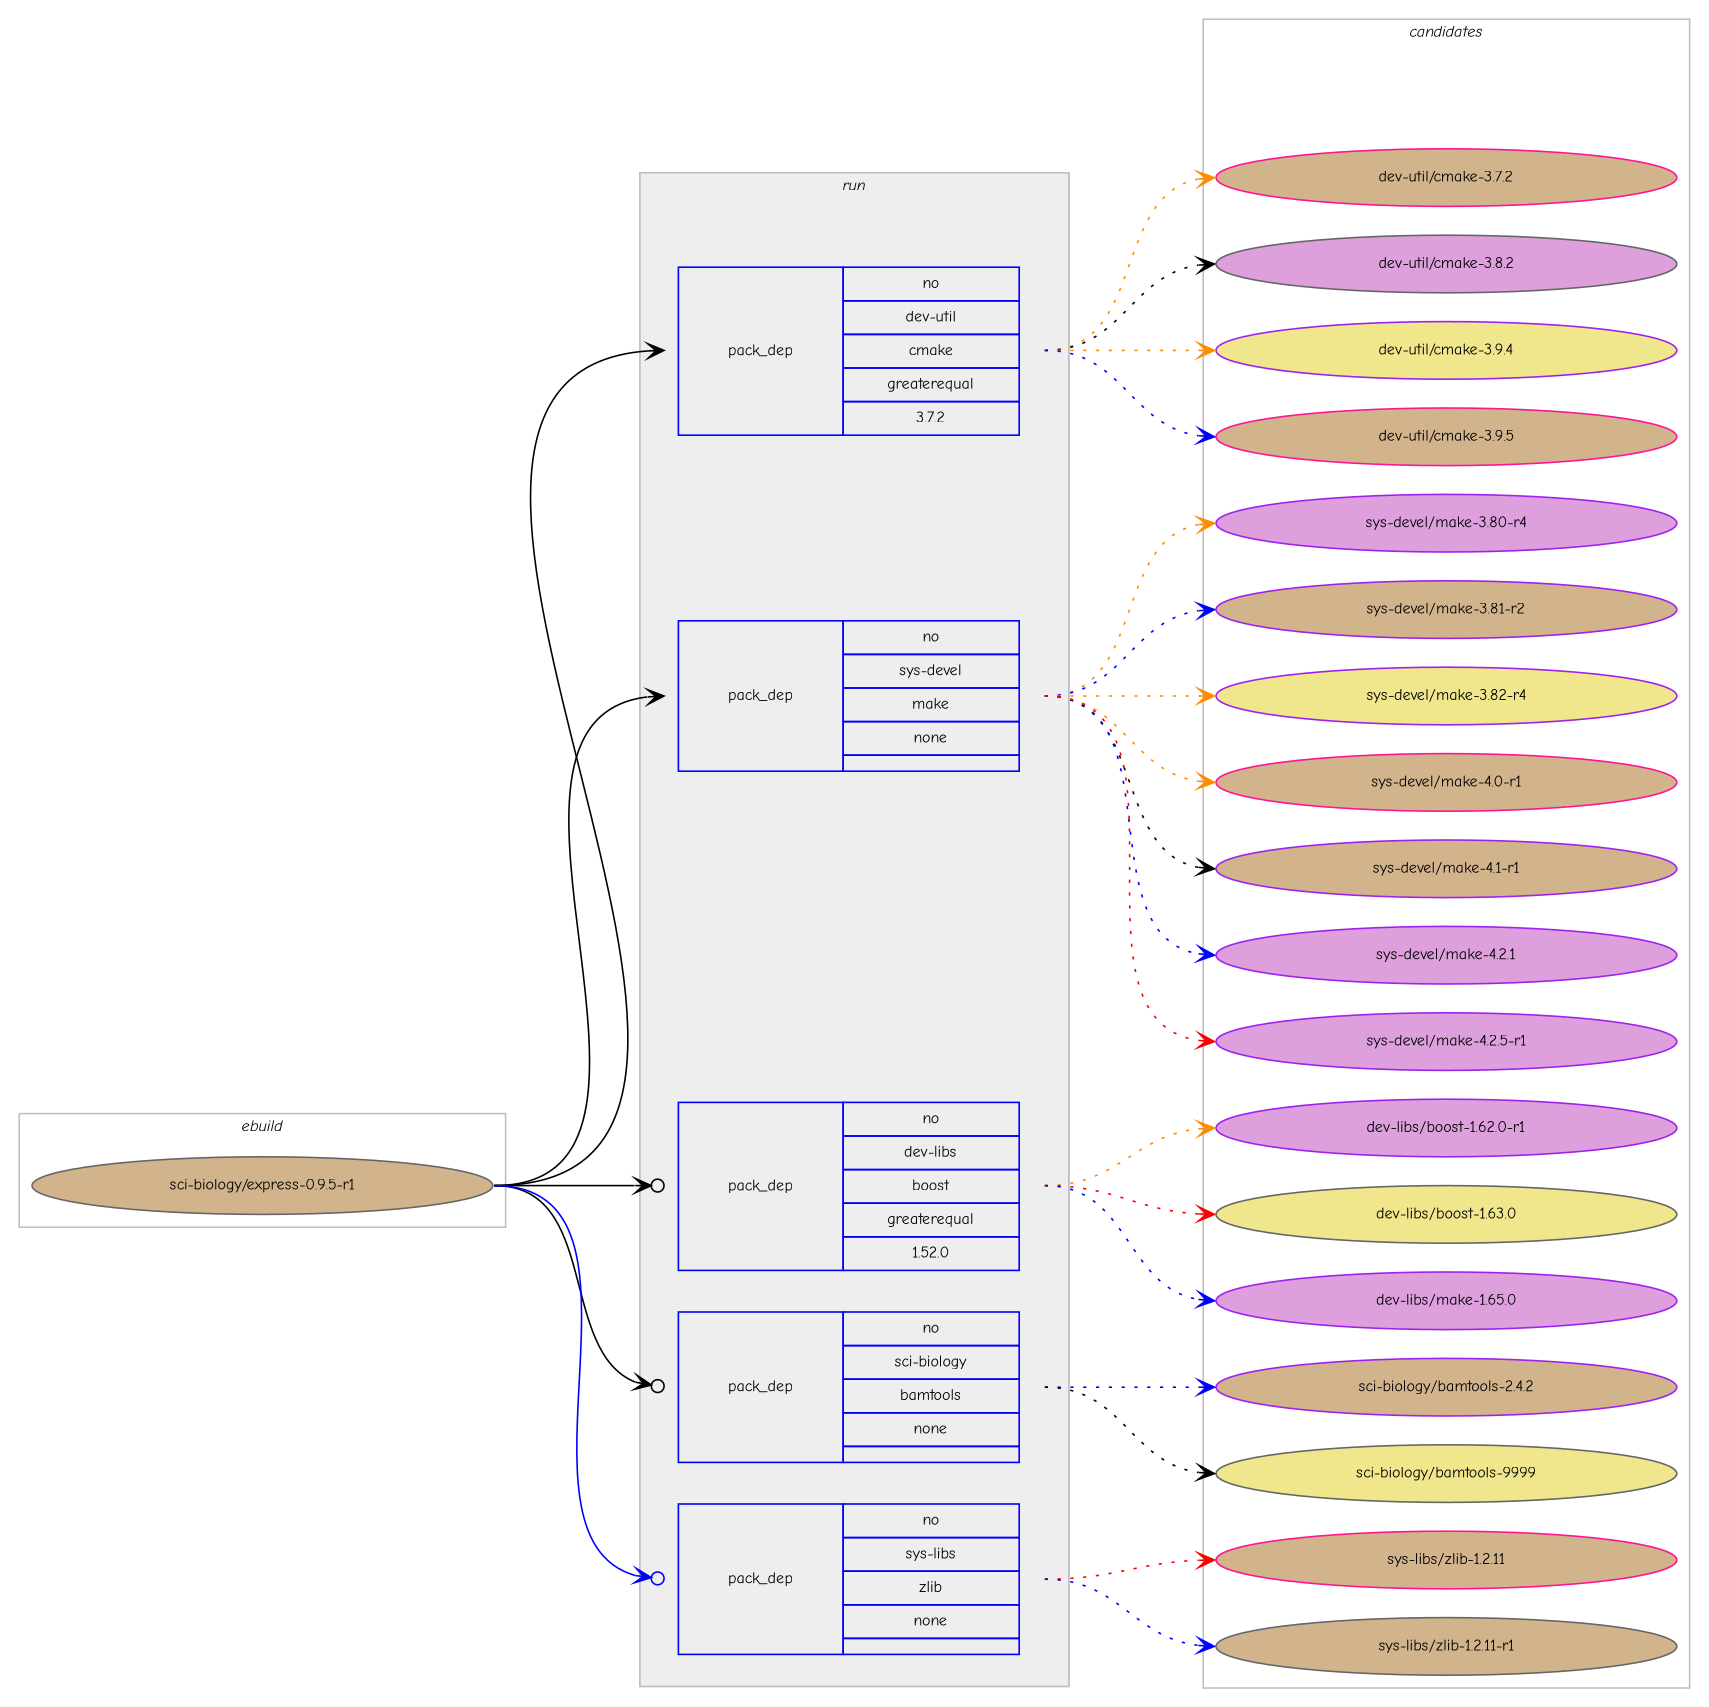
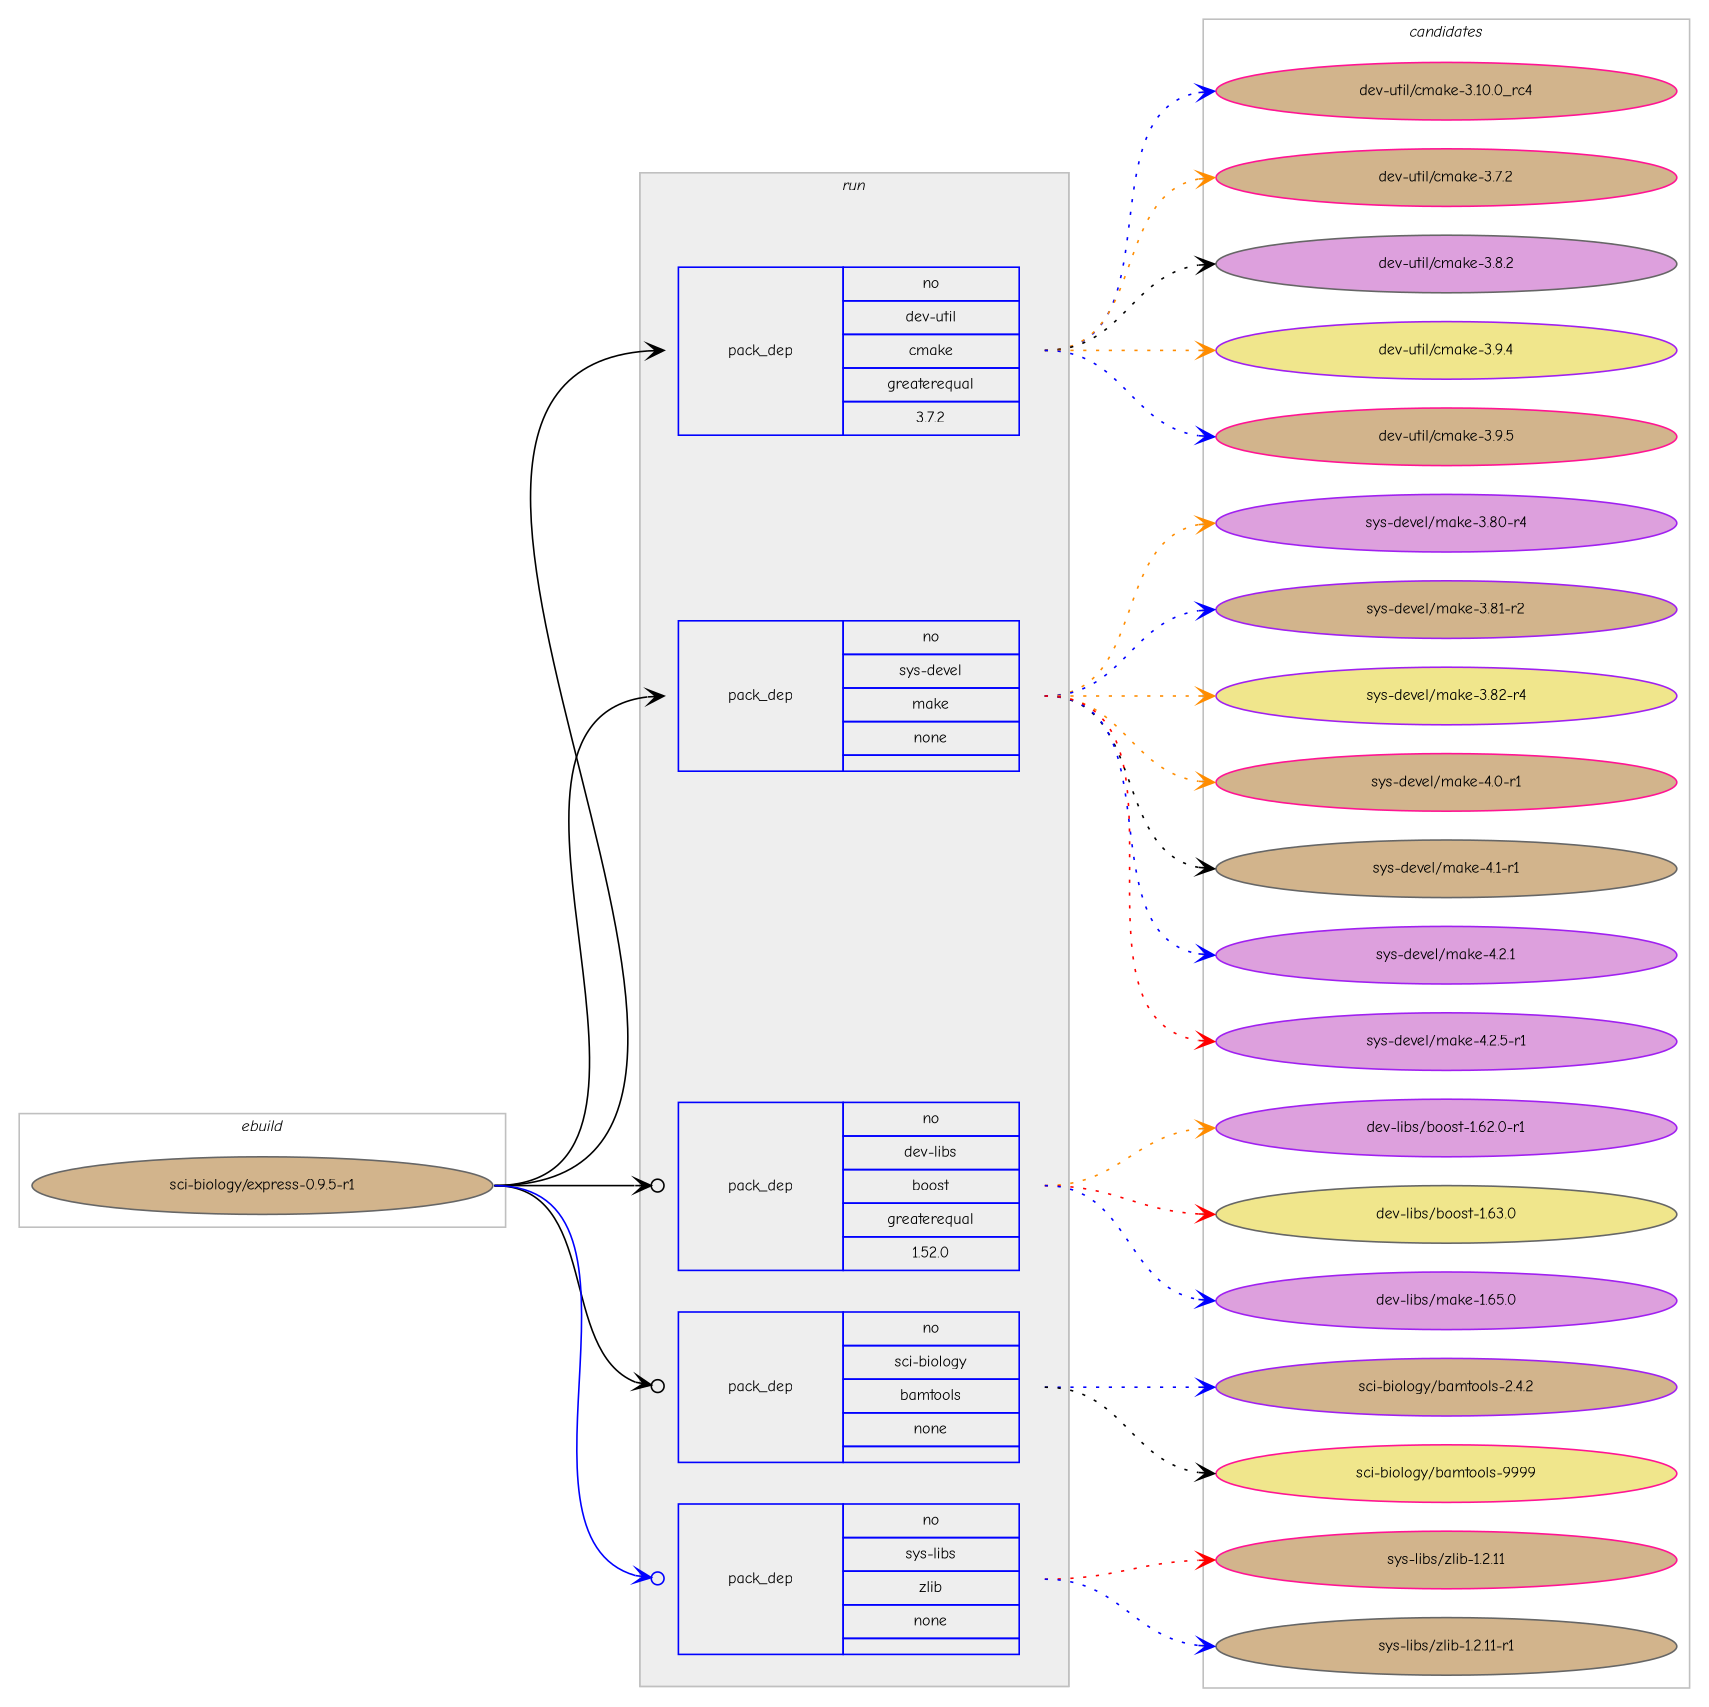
  digraph {
    compound=true
    concentrate=true
    fontname="Comic Neue"
    fontsize=10
    newrank=true
    rankdir=LR
    ranksep=1.5
    node [color=purple fillcolor=tan fontname="Comic Neue" fontsize=10 style=filled]
    edge [arrowhead=vee color=blue fontname="Comic Neue" headport=w style=dotted tailport=e weight=100]
    n1 [color=gray40 label="sci-biology/express-0.9.5-r1" width=4]
    n2 [color=blue label=<<TABLE BORDER="0" CELLBORDER="1" CELLSPACING="0" CELLPADDING="4" WIDTH="220"><TR><TD ROWSPAN="6" CELLPADDING="30">pack_dep</TD></TR><TR><TD WIDTH="110">no</TD></TR><TR><TD>dev-util</TD></TR><TR><TD>cmake</TD></TR><TR><TD>greaterequal</TD></TR><TR><TD>3.7.2</TD></TR></TABLE>> shape=none fillcolor="" style=""]
    n3 [color=blue label=<<TABLE BORDER="0" CELLBORDER="1" CELLSPACING="0" CELLPADDING="4" WIDTH="220"><TR><TD ROWSPAN="6" CELLPADDING="30">pack_dep</TD></TR><TR><TD WIDTH="110">no</TD></TR><TR><TD>sys-devel</TD></TR><TR><TD>make</TD></TR><TR><TD>none</TD></TR><TR><TD></TD></TR></TABLE>> shape=none fillcolor="" style=""]
    n4 [color=blue label=<<TABLE BORDER="0" CELLBORDER="1" CELLSPACING="0" CELLPADDING="4" WIDTH="220"><TR><TD ROWSPAN="6" CELLPADDING="30">pack_dep</TD></TR><TR><TD WIDTH="110">no</TD></TR><TR><TD>dev-libs</TD></TR><TR><TD>boost</TD></TR><TR><TD>greaterequal</TD></TR><TR><TD>1.52.0</TD></TR></TABLE>> shape=none fillcolor="" style=""]
    n5 [color=blue label=<<TABLE BORDER="0" CELLBORDER="1" CELLSPACING="0" CELLPADDING="4" WIDTH="220"><TR><TD ROWSPAN="6" CELLPADDING="30">pack_dep</TD></TR><TR><TD WIDTH="110">no</TD></TR><TR><TD>sci-biology</TD></TR><TR><TD>bamtools</TD></TR><TR><TD>none</TD></TR><TR><TD></TD></TR></TABLE>> shape=none fillcolor="" style=""]
    n6 [color=blue label=<<TABLE BORDER="0" CELLBORDER="1" CELLSPACING="0" CELLPADDING="4" WIDTH="220"><TR><TD ROWSPAN="6" CELLPADDING="30">pack_dep</TD></TR><TR><TD WIDTH="110">no</TD></TR><TR><TD>sys-libs</TD></TR><TR><TD>zlib</TD></TR><TR><TD>none</TD></TR><TR><TD></TD></TR></TABLE>> shape=none fillcolor="" style=""]
+   n7 [color=deeppink label="dev-util/cmake-3.10.0_rc4" width=4]
    n8 [color=deeppink label="dev-util/cmake-3.7.2" width=4]
    n9 [color=gray40 fillcolor=plum label="dev-util/cmake-3.8.2" width=4]
    n10 [fillcolor=khaki label="dev-util/cmake-3.9.4" width=4]
    n11 [color=deeppink label="dev-util/cmake-3.9.5" width=4]
    n12 [fillcolor=plum label="sys-devel/make-3.80-r4" width=4]
    n13 [label="sys-devel/make-3.81-r2" width=4]
    n14 [fillcolor=khaki label="sys-devel/make-3.82-r4" width=4]
    n15 [color=deeppink label="sys-devel/make-4.0-r1" width=4]
-   n16 [label="sys-devel/make-4.1-r1" width=4]
+   n16 [color=gray40 label="sys-devel/make-4.1-r1" width=4]
    n17 [fillcolor=plum label="sys-devel/make-4.2.1" width=4]
    n18 [fillcolor=plum label="sys-devel/make-4.2.5-r1" width=4]
    n19 [fillcolor=plum label="dev-libs/boost-1.62.0-r1" width=4]
    n20 [color=gray40 fillcolor=khaki label="dev-libs/boost-1.63.0" width=4]
    n21 [fillcolor=plum label="dev-libs/make-1.65.0" width=4]
    n22 [label="sci-biology/bamtools-2.4.2" width=4]
-   n23 [color=gray40 fillcolor=khaki label="sci-biology/bamtools-9999" width=4]
+   n23 [color=deeppink fillcolor=khaki label="sci-biology/bamtools-9999" width=4]
    n24 [color=deeppink label="sys-libs/zlib-1.2.11" width=4]
    n25 [color=gray40 label="sys-libs/zlib-1.2.11-r1" width=4]
    subgraph cluster_1 {
      color=gray
      label=<<i>ebuild</i>>
      rank=same
      n1
    }
    subgraph cluster_2 {
      color=gray
      label=<<i>dependencies</i>>
      subgraph cluster_3 {
        color=gray
        fillcolor="#eeeeee"
        label=<<i>compile</i>>
        style=filled
        subgraph sub_4 {
          color=gray
          fillcolor="#eeeeee"
          label=<<i>compile</i>>
          style=filled
          n2
        }
        subgraph sub_5 {
          color=gray
          fillcolor="#eeeeee"
          label=<<i>compile</i>>
          style=filled
          n3
        }
      }
      subgraph cluster_6 {
        color=gray
        fillcolor="#eeeeee"
        label=<<i>compile and run</i>>
        style=filled
        subgraph sub_7 {
          color=gray
          fillcolor="#eeeeee"
          label=<<i>compile and run</i>>
          style=filled
          n4
        }
        subgraph sub_8 {
          color=gray
          fillcolor="#eeeeee"
          label=<<i>compile and run</i>>
          style=filled
          n5
        }
        subgraph sub_9 {
          color=gray
          fillcolor="#eeeeee"
          label=<<i>compile and run</i>>
          style=filled
          n6
        }
      }
      subgraph cluster_10 {
        color=gray
        fillcolor="#eeeeee"
        label=<<i>run</i>>
        style=filled
      }
    }
    subgraph cluster_11 {
      color=gray
      label=<<i>candidates</i>>
      rank=same
      subgraph sub_12 {
        color=black
        label=<<i>candidates</i>>
        nodesep=1
        rank=same
+       n7
        n8
        n9
        n10
        n11
      }
      subgraph sub_13 {
        color=black
        label=<<i>candidates</i>>
        nodesep=1
        rank=same
        n12
        n13
        n14
        n15
        n16
        n17
        n18
      }
      subgraph sub_14 {
        color=black
        label=<<i>candidates</i>>
        nodesep=1
        rank=same
        n19
        n20
        n21
      }
      subgraph sub_15 {
        color=black
        label=<<i>candidates</i>>
        nodesep=1
        rank=same
        n22
        n23
      }
      subgraph sub_16 {
        color=black
        label=<<i>candidates</i>>
        nodesep=1
        rank=same
        n24
        n25
      }
    }
    n1 -> n2 [color=black style=solid weight=20]
    n1 -> n3 [color=black style=solid weight=20]
    n1 -> n4 [arrowhead=odotvee color=black style=solid weight=20]
    n1 -> n5 [arrowhead=odotvee color=black style=solid weight=20]
    n1 -> n6 [arrowhead=odotvee style=solid weight=20]
+   n2 -> n7
    n2 -> n8 [color=darkorange]
    n2 -> n9 [color=black]
    n2 -> n10 [color=darkorange]
    n2 -> n11
    n3 -> n12 [color=darkorange]
    n3 -> n13
    n3 -> n14 [color=darkorange]
    n3 -> n15 [color=darkorange]
    n3 -> n16 [color=black]
    n3 -> n17
    n3 -> n18 [color=red]
    n4 -> n19 [color=darkorange]
    n4 -> n20 [color=red]
    n4 -> n21
    n5 -> n22
    n5 -> n23 [color=black]
    n6 -> n24 [color=red]
    n6 -> n25
  }
